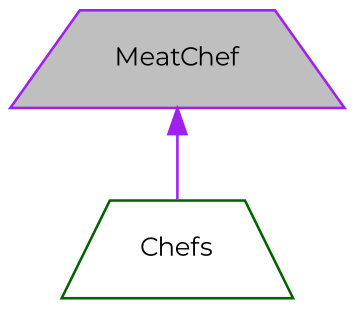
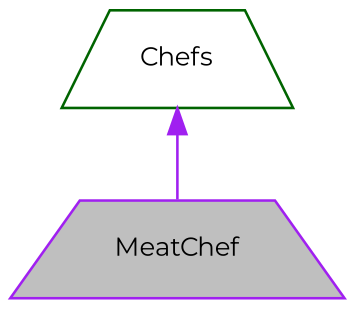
  digraph {
    fontname=Montserrat
    node [fontname=Montserrat fontsize=10 shape=trapezium style=filled]
    n1 [color=purple fillcolor=grey75 fontcolor=black height=0.2 label=MeatChef width=0.4]
    n2 [color=darkgreen fillcolor=white height=0.2 label=Chefs width=0.4]
-   n1 -> n2 [color=purple dir=back fontname=Montserrat fontsize=10 labelfontname=Helvetica labelfontsize=10 style=solid]
+   n2 -> n1 [color=purple dir=back fontname=Montserrat fontsize=10 labelfontname=Helvetica labelfontsize=10 style=solid]
  }
